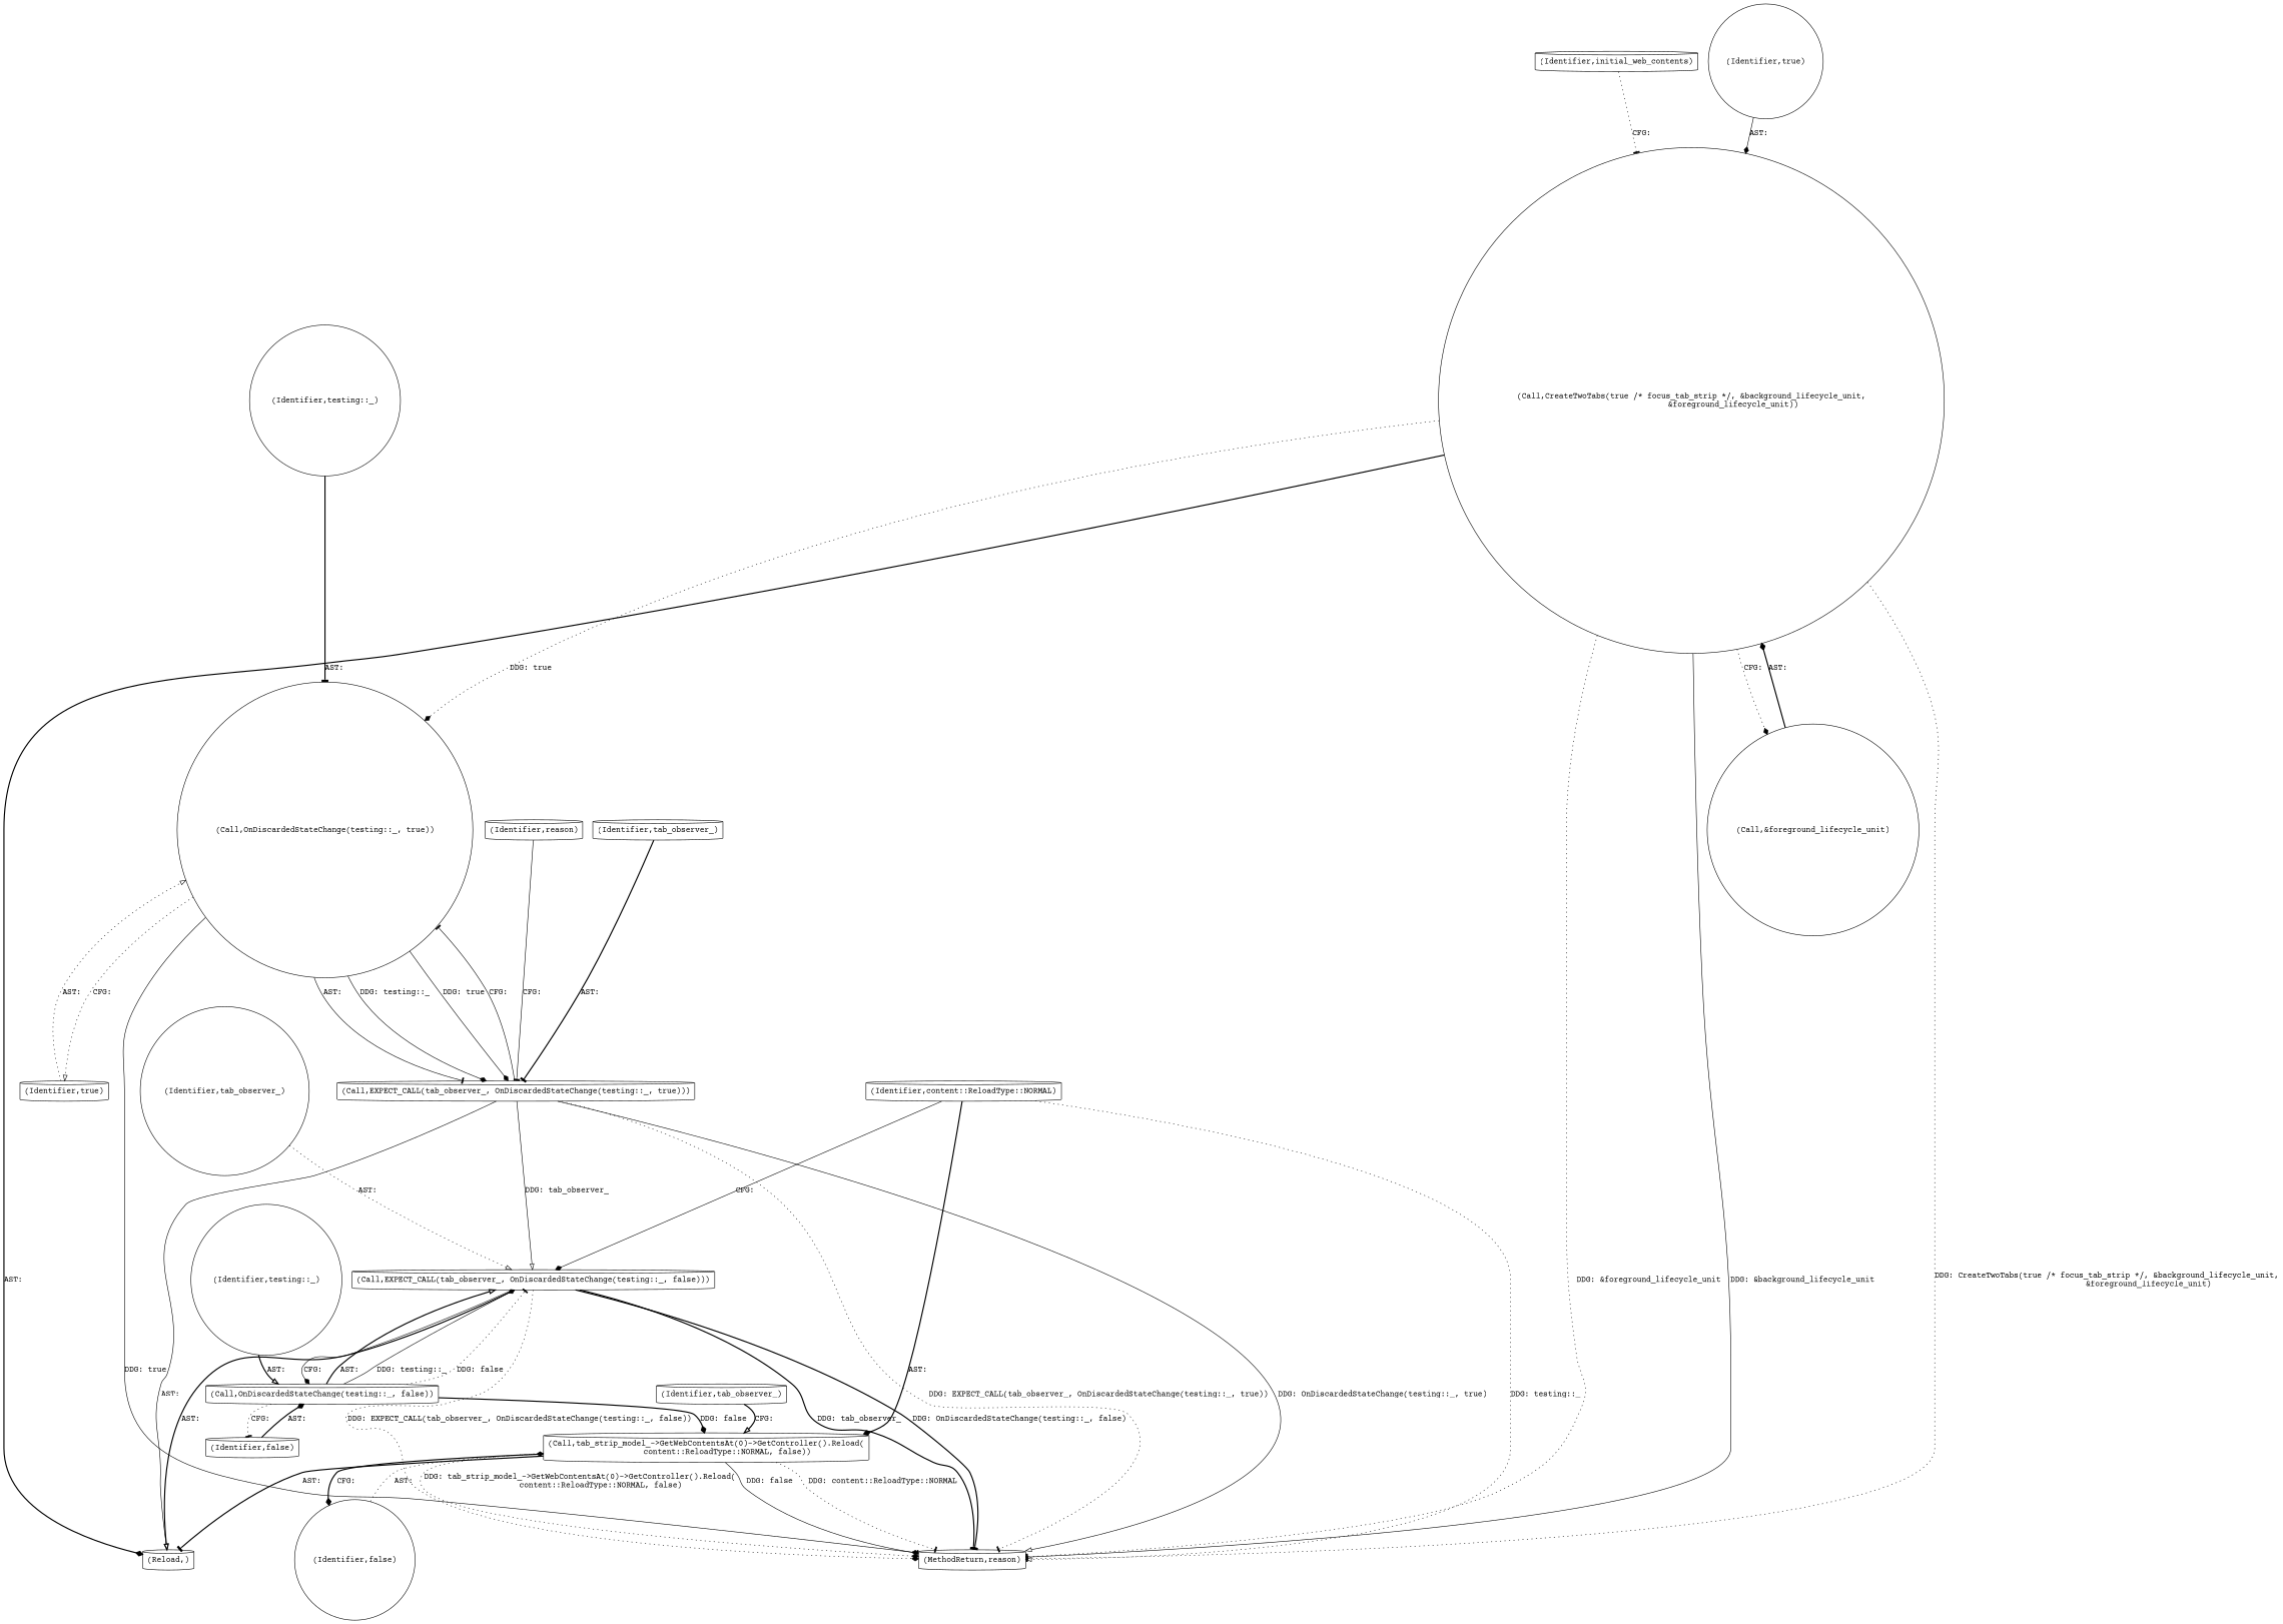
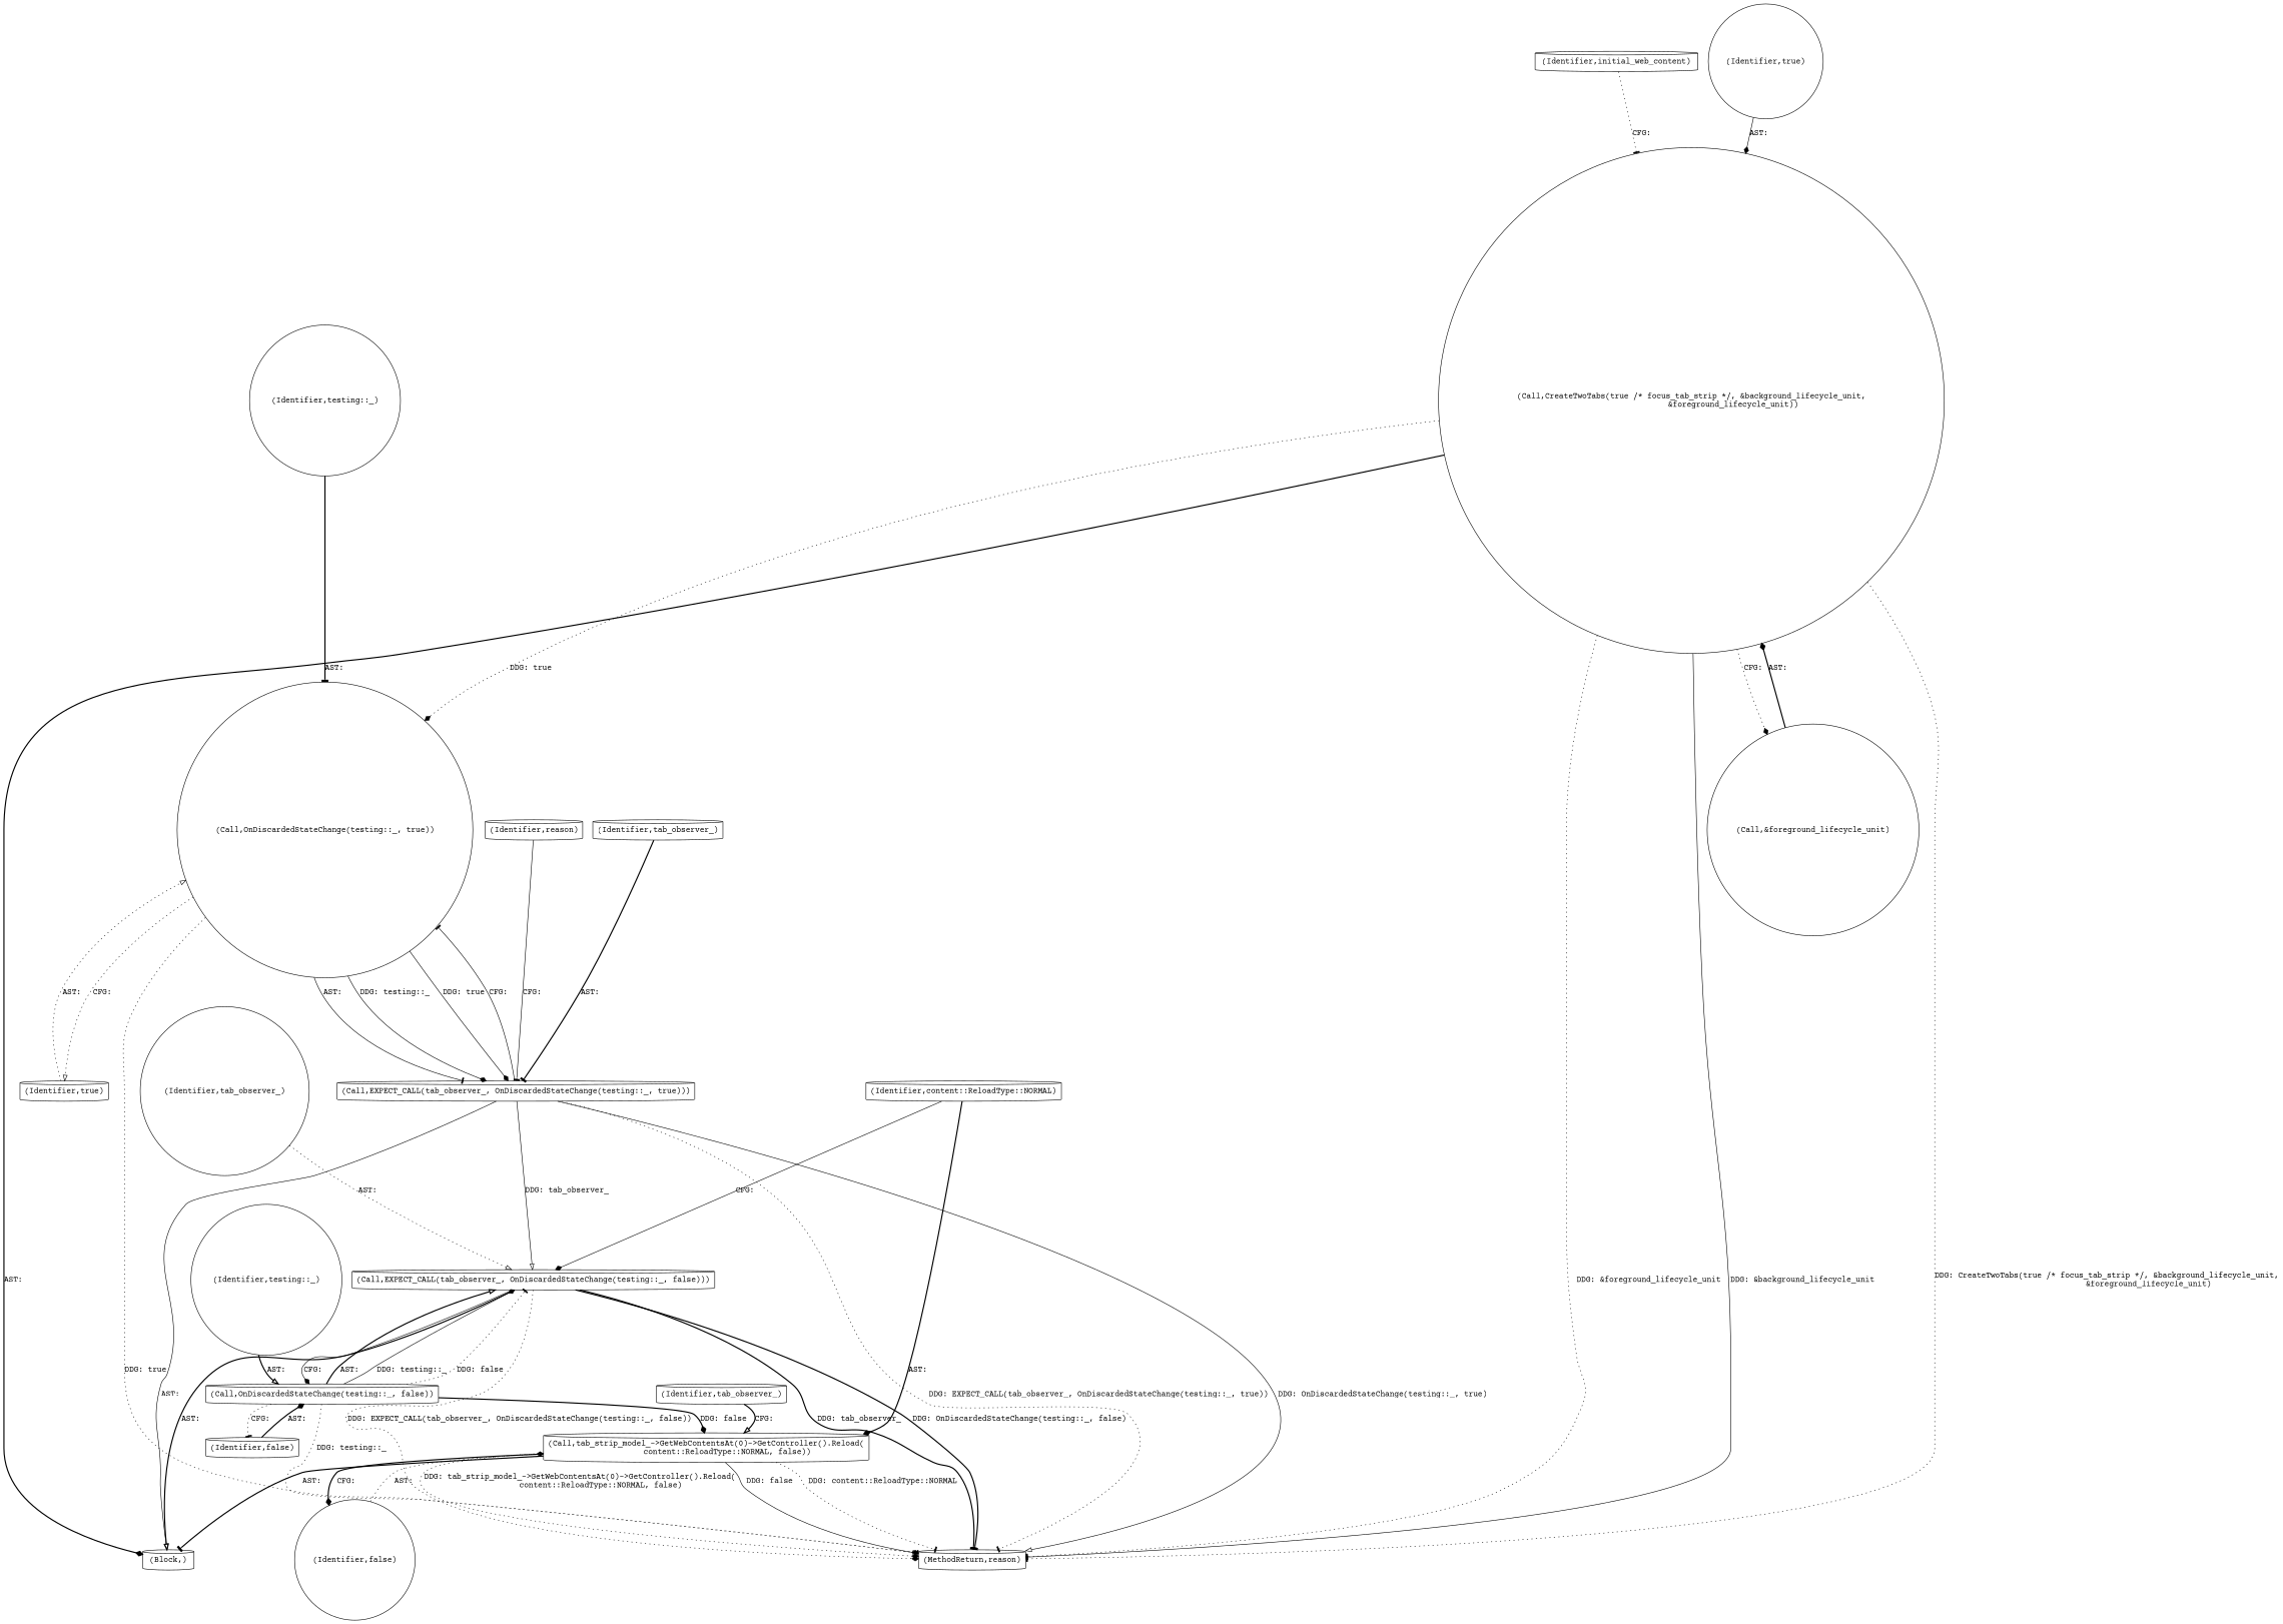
  digraph {
    fontname="Courier Prime"
    node [fontname="Courier Prime" shape=cylinder]
    edge [arrowhead=diamond fontname="Courier Prime" style=dotted]
    n1 [label="(Call,OnDiscardedStateChange(testing::_, true))" shape=circle]
    n2 [label="(Call,EXPECT_CALL(tab_observer_, OnDiscardedStateChange(testing::_, true)))"]
    n3 [label="(Identifier,true)"]
    n4 [label="(MethodReturn,reason)"]
-   n5 [label="(Reload,)"]
+   n5 [label="(Block,)"]
    n6 [label="(Call,EXPECT_CALL(tab_observer_, OnDiscardedStateChange(testing::_, false)))"]
    n7 [label="(Call,OnDiscardedStateChange(testing::_, false))"]
    n8 [label="(Call,tab_strip_model_->GetWebContentsAt(0)->GetController().Reload(\n         content::ReloadType::NORMAL, false))"]
    n9 [label="(Identifier,false)"]
    n10 [label="(Call,CreateTwoTabs(true /* focus_tab_strip */, &background_lifecycle_unit,\n                  &foreground_lifecycle_unit))" shape=circle]
    n11 [label="(Call,&foreground_lifecycle_unit)" shape=circle]
    n12 [label="(Identifier,false)" shape=circle]
-   n13 [label="(Identifier,initial_web_contents)"]
+   n13 [label="(Identifier,initial_web_content)"]
    n14 [label="(Identifier,testing::_)" shape=circle]
    n15 [label="(Identifier,reason)"]
    n16 [label="(Identifier,content::ReloadType::NORMAL)"]
    n17 [label="(Identifier,tab_observer_)"]
    n18 [label="(Identifier,testing::_)" shape=circle]
    n19 [label="(Identifier,true)" shape=circle]
    n20 [label="(Identifier,tab_observer_)" shape=circle]
    n21 [label="(Identifier,tab_observer_)"]
    n1 -> n2 [arrowhead=tee label="AST: " style=solid]
    n1 -> n2 [label="DDG: testing::_" style=solid]
    n1 -> n2 [label="DDG: true" style=solid]
    n1 -> n3 [arrowhead=onormal label="CFG: "]
-   n1 -> n4 [label="DDG: true" style=solid]
+   n1 -> n4 [label="DDG: true"]
    n2 -> n1 [arrowhead=tee label="CFG: " style=solid]
    n2 -> n4 [arrowhead=tee label="DDG: EXPECT_CALL(tab_observer_, OnDiscardedStateChange(testing::_, true))"]
    n2 -> n4 [arrowhead=onormal label="DDG: OnDiscardedStateChange(testing::_, true)" style=solid]
    n2 -> n5 [arrowhead=onormal label="AST: " style=solid]
    n2 -> n6 [arrowhead=onormal label="DDG: tab_observer_" style=solid]
    n3 -> n1 [arrowhead=onormal label="AST: "]
    n6 -> n4 [arrowhead=tee label="DDG: tab_observer_" style=bold]
    n6 -> n4 [label="DDG: EXPECT_CALL(tab_observer_, OnDiscardedStateChange(testing::_, false))"]
    n6 -> n4 [arrowhead=tee label="DDG: OnDiscardedStateChange(testing::_, false)" style=bold]
    n6 -> n5 [arrowhead=onormal label="AST: " style=bold]
    n6 -> n7 [label="CFG: " style=solid]
-   n16 -> n4 [arrowhead=onormal label="DDG: testing::_"]
+   n7 -> n4 [arrowhead=onormal label="DDG: testing::_"]
    n7 -> n6 [arrowhead=onormal label="AST: " style=bold]
    n7 -> n6 [label="DDG: testing::_" style=solid]
    n7 -> n6 [arrowhead=tee label="DDG: false"]
    n7 -> n8 [label="DDG: false" style=bold]
    n7 -> n9 [arrowhead=tee label="CFG: "]
    n8 -> n4 [arrowhead=tee label="DDG: content::ReloadType::NORMAL"]
    n8 -> n4 [label="DDG: tab_strip_model_->GetWebContentsAt(0)->GetController().Reload(\n         content::ReloadType::NORMAL, false)"]
    n8 -> n4 [arrowhead=tee label="DDG: false" style=solid]
    n8 -> n5 [arrowhead=tee label="AST: " style=bold]
    n8 -> n12 [label="CFG: " style=bold]
    n9 -> n7 [label="AST: " style=bold]
    n10 -> n1 [label="DDG: true"]
    n10 -> n4 [arrowhead=tee label="DDG: &background_lifecycle_unit" style=solid]
    n10 -> n4 [arrowhead=tee label="DDG: CreateTwoTabs(true /* focus_tab_strip */, &background_lifecycle_unit,\n                  &foreground_lifecycle_unit)"]
    n10 -> n4 [arrowhead=tee label="DDG: &foreground_lifecycle_unit"]
    n10 -> n5 [label="AST: " style=bold]
    n10 -> n11 [label="CFG: "]
    n11 -> n10 [label="AST: " style=bold]
    n12 -> n8 [label="AST: "]
    n13 -> n10 [arrowhead=tee label="CFG: "]
    n14 -> n1 [arrowhead=tee label="AST: " style=bold]
    n15 -> n2 [arrowhead=tee label="CFG: " style=solid]
    n16 -> n6 [label="CFG: " style=solid]
    n16 -> n8 [label="AST: " style=bold]
    n17 -> n2 [arrowhead=tee label="AST: " style=bold]
    n18 -> n7 [arrowhead=onormal label="AST: " style=bold]
    n19 -> n10 [label="AST: " style=solid]
    n20 -> n6 [arrowhead=onormal label="AST: "]
    n21 -> n8 [arrowhead=onormal label="CFG: " style=bold]
  }
